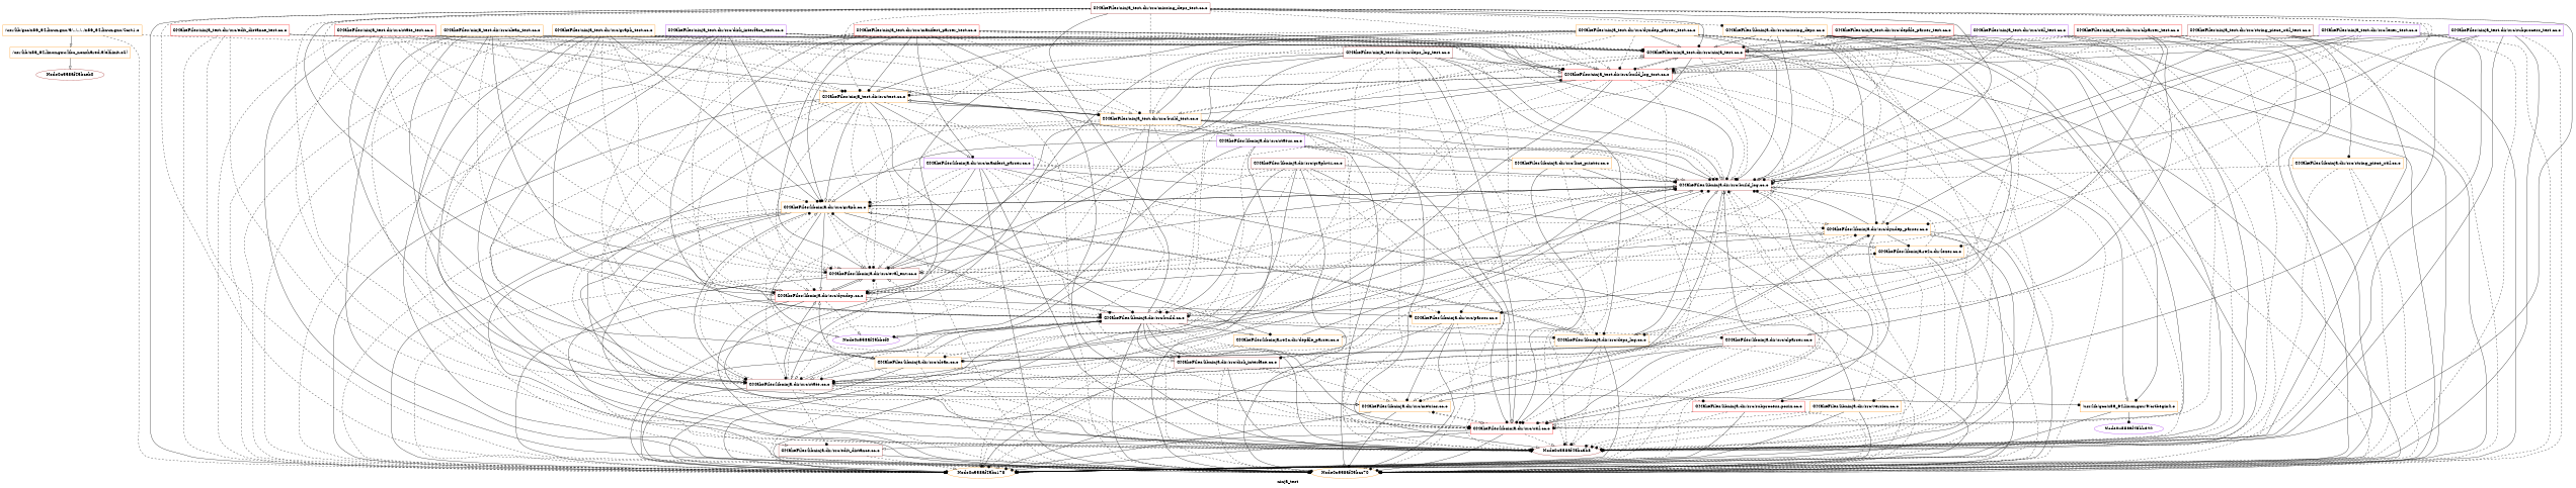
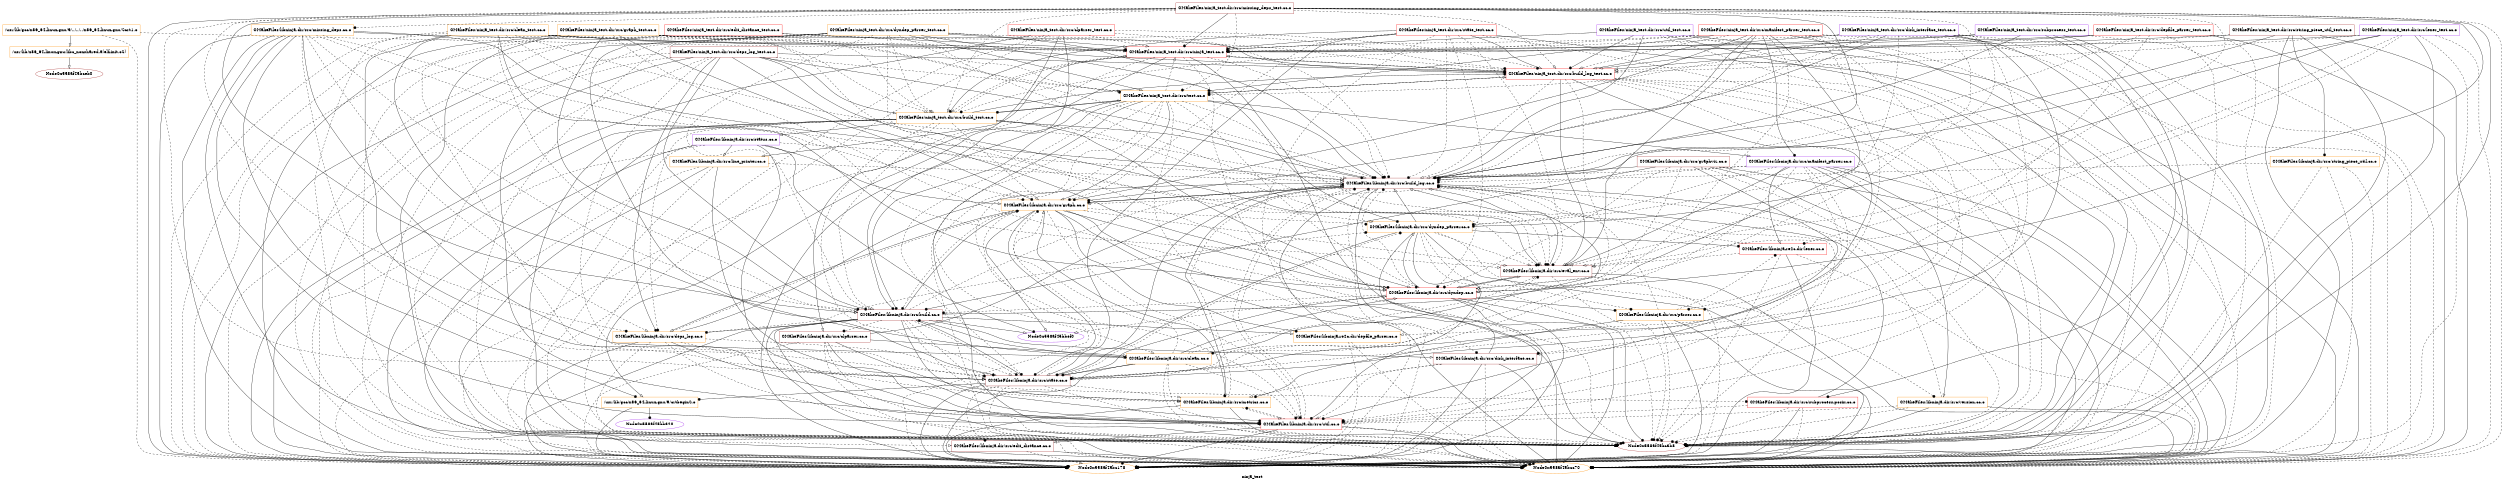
  digraph {
    label=ninja_test
    node [color=darkorange shape=record]
    edge [arrowhead=onormal style=dashed]
    n1 [label="{/usr/lib/gcc/x86_64-linux-gnu/9/../../../x86_64-linux-gnu/Scrt1.o}"]
    n2 [color=red label="{CMakeFiles/ninja_test.dir/src/ninja_test.cc.o}"]
    n3 [label="{/usr/lib/x86_64-linux-gnu/libc_nonshared.a(elf-init.oS)}"]
    Node0x558af45bc178 [shape=""]
    n5 [label="{/usr/lib/gcc/x86_64-linux-gnu/9/crtbeginS.o}"]
    n6 [color=brown label="{CMakeFiles/libninja.dir/src/build_log.cc.o}"]
    Node0x558af45bcc70 [shape=""]
    Node0x558af45bc3b8 [color=brown shape=""]
    n9 [label="{CMakeFiles/libninja.dir/src/line_printer.cc.o}"]
    n10 [color=red label="{CMakeFiles/ninja_test.dir/src/build_log_test.cc.o}"]
    n11 [label="{CMakeFiles/ninja_test.dir/src/build_test.cc.o}"]
    Node0x558af45bceb0 [color=brown shape=""]
    Node0x558af45bb320 [color=purple shape=""]
    n14 [label="{CMakeFiles/libninja.dir/src/graph.cc.o}"]
    n15 [label="{CMakeFiles/libninja.dir/src/metrics.cc.o}"]
    n16 [color=red label="{CMakeFiles/libninja.dir/src/util.cc.o}"]
    n17 [color=brown label="{CMakeFiles/libninja.dir/src/state.cc.o}"]
    n18 [color=red label="{CMakeFiles/libninja.dir/src/dyndep.cc.o}"]
    n19 [color=brown label="{CMakeFiles/libninja.dir/src/eval_env.cc.o}"]
    n20 [color=brown label="{CMakeFiles/libninja.dir/src/disk_interface.cc.o}"]
    n21 [label="{CMakeFiles/ninja_test.dir/src/test.cc.o}"]
    n22 [color=brown label="{CMakeFiles/libninja.dir/src/build.cc.o}"]
    n23 [label="{CMakeFiles/libninja.dir/src/deps_log.cc.o}"]
    n24 [color=purple label="{CMakeFiles/libninja.dir/src/status.cc.o}"]
    Node0x558af45bbef0 [color=purple shape=""]
    n26 [label="{CMakeFiles/libninja-re2c.dir/depfile_parser.cc.o}"]
    n27 [label="{CMakeFiles/libninja.dir/src/dyndep_parser.cc.o}"]
    n28 [color=brown label="{CMakeFiles/libninja.dir/src/edit_distance.cc.o}"]
    n29 [color=brown label="{CMakeFiles/libninja.dir/src/clparser.cc.o}"]
    n30 [color=red label="{CMakeFiles/libninja.dir/src/subprocess-posix.cc.o}"]
    n31 [label="{CMakeFiles/libninja.dir/src/parser.cc.o}"]
    n32 [label="{CMakeFiles/libninja.dir/src/version.cc.o}"]
-   n33 [label="{CMakeFiles/libninja-re2c.dir/lexer.cc.o}"]
+   n33 [color=red label="{CMakeFiles/libninja-re2c.dir/lexer.cc.o}"]
    n34 [label="{CMakeFiles/libninja.dir/src/clean.cc.o}"]
    n35 [color=brown label="{CMakeFiles/libninja.dir/src/graphviz.cc.o}"]
    n36 [color=purple label="{CMakeFiles/libninja.dir/src/manifest_parser.cc.o}"]
    n37 [label="{CMakeFiles/libninja.dir/src/missing_deps.cc.o}"]
    n38 [label="{CMakeFiles/libninja.dir/src/string_piece_util.cc.o}"]
    n39 [label="{CMakeFiles/ninja_test.dir/src/clean_test.cc.o}"]
    n40 [color=red label="{CMakeFiles/ninja_test.dir/src/clparser_test.cc.o}"]
    n41 [color=red label="{CMakeFiles/ninja_test.dir/src/depfile_parser_test.cc.o}"]
    n42 [color=brown label="{CMakeFiles/ninja_test.dir/src/deps_log_test.cc.o}"]
    n43 [color=purple label="{CMakeFiles/ninja_test.dir/src/disk_interface_test.cc.o}"]
    n44 [label="{CMakeFiles/ninja_test.dir/src/dyndep_parser_test.cc.o}"]
    n45 [color=red label="{CMakeFiles/ninja_test.dir/src/edit_distance_test.cc.o}"]
    n46 [label="{CMakeFiles/ninja_test.dir/src/graph_test.cc.o}"]
    n47 [color=purple label="{CMakeFiles/ninja_test.dir/src/lexer_test.cc.o}"]
    n48 [color=red label="{CMakeFiles/ninja_test.dir/src/manifest_parser_test.cc.o}"]
    n49 [color=brown label="{CMakeFiles/ninja_test.dir/src/missing_deps_test.cc.o}"]
    n50 [color=red label="{CMakeFiles/ninja_test.dir/src/state_test.cc.o}"]
    n51 [color=brown label="{CMakeFiles/ninja_test.dir/src/string_piece_util_test.cc.o}"]
    n52 [color=purple label="{CMakeFiles/ninja_test.dir/src/subprocess_test.cc.o}"]
    n53 [color=purple label="{CMakeFiles/ninja_test.dir/src/util_test.cc.o}"]
    n1 -> n2
    n1 -> n3 [style=solid]
    n1 -> Node0x558af45bc178 [arrowhead=dot]
    n2 -> Node0x558af45bc178
    n2 -> n5 [style=solid]
    n2 -> n6 [arrowhead=dot]
    n2 -> Node0x558af45bcc70 [style=solid]
    n2 -> Node0x558af45bc3b8
    n2 -> n9 [style=solid]
    n2 -> n10 [arrowhead=dot style=solid]
    n2 -> n11
    n3 -> Node0x558af45bceb0 [style=solid]
    n5 -> Node0x558af45bc178 [arrowhead=dot style=solid]
    n5 -> Node0x558af45bb320 [arrowhead=dot style=solid]
    n6 -> Node0x558af45bc178
    n6 -> Node0x558af45bcc70 [arrowhead=dot style=solid]
    n6 -> Node0x558af45bc3b8 [arrowhead=dot]
    n6 -> n14 [arrowhead=dot style=solid]
    n6 -> n15 [arrowhead=dot style=solid]
    n6 -> n16 [arrowhead=dot]
    n9 -> Node0x558af45bc178
    n9 -> n6
    n9 -> Node0x558af45bcc70 [arrowhead=dot style=solid]
    n9 -> Node0x558af45bc3b8
    n9 -> n16 [arrowhead=dot style=solid]
    n10 -> n2
    n10 -> Node0x558af45bc178 [arrowhead=dot]
    n10 -> n6
    n10 -> Node0x558af45bcc70
    n10 -> Node0x558af45bc3b8 [arrowhead=dot]
    n10 -> n16 [arrowhead=dot]
    n10 -> n17 [arrowhead=dot style=solid]
    n10 -> n18
    n10 -> n19 [style=solid]
    n10 -> n20 [arrowhead=dot]
    n10 -> n21 [arrowhead=dot style=solid]
    n11 -> n2
    n11 -> Node0x558af45bc178 [arrowhead=dot style=solid]
    n11 -> n6 [arrowhead=dot style=solid]
    n11 -> Node0x558af45bcc70 [style=solid]
    n11 -> Node0x558af45bc3b8 [style=solid]
    n11 -> n10 [arrowhead=dot style=solid]
    n11 -> n14
    n11 -> n17
    n11 -> n18 [style=solid]
    n11 -> n19
    n11 -> n21 [style=solid]
    n11 -> n22
    n11 -> n23 [arrowhead=dot]
    n11 -> n24 [style=solid]
    n14 -> Node0x558af45bc178
    n14 -> n6 [style=solid]
    n14 -> Node0x558af45bcc70 [style=solid]
    n14 -> Node0x558af45bc3b8 [arrowhead=dot style=solid]
    n14 -> n15 [style=solid]
    n14 -> n16
    n14 -> n17 [arrowhead=dot style=solid]
    n14 -> n18 [style=solid]
    n14 -> n19
    n14 -> n22 [arrowhead=dot]
    n14 -> n23 [style=solid]
    n14 -> Node0x558af45bbef0 [style=solid]
    n14 -> n26 [arrowhead=dot style=solid]
    n14 -> n27 [arrowhead=dot]
    n15 -> Node0x558af45bc178 [arrowhead=dot style=solid]
    n15 -> n6
    n15 -> Node0x558af45bcc70 [arrowhead=dot style=solid]
    n15 -> n16
    n16 -> Node0x558af45bc178 [arrowhead=dot style=solid]
    n16 -> n6 [arrowhead=dot]
    n16 -> Node0x558af45bcc70 [arrowhead=dot style=solid]
    n16 -> Node0x558af45bc3b8
    n16 -> n15 [arrowhead=dot]
    n16 -> n28 [style=solid]
    n17 -> Node0x558af45bc178 [arrowhead=dot style=solid]
    n17 -> n5 [arrowhead=dot style=solid]
    n17 -> n6 [arrowhead=dot style=solid]
    n17 -> Node0x558af45bcc70 [arrowhead=dot]
    n17 -> Node0x558af45bc3b8 [arrowhead=dot]
    n17 -> n14 [arrowhead=dot]
    n17 -> n15
    n17 -> n18 [style=solid]
    n17 -> n19 [arrowhead=dot]
    n17 -> n22 [style=solid]
    n17 -> n27 [arrowhead=dot]
    n17 -> n28 [arrowhead=dot]
    n18 -> Node0x558af45bc178 [style=solid]
    n18 -> n6 [arrowhead=dot]
    n18 -> Node0x558af45bcc70 [style=solid]
    n18 -> Node0x558af45bc3b8 [arrowhead=dot style=solid]
    n18 -> n19 [style=solid]
    n18 -> n22 [arrowhead=dot]
    n18 -> Node0x558af45bbef0
    n18 -> n27 [style=solid]
    n18 -> n31 [arrowhead=dot style=solid]
    n19 -> Node0x558af45bc178
    n19 -> n6 [style=solid]
    n19 -> Node0x558af45bcc70 [arrowhead=dot style=solid]
    n19 -> Node0x558af45bc3b8 [arrowhead=dot]
    n19 -> n18 [style=solid]
    n20 -> Node0x558af45bc178 [style=solid]
    n20 -> n6 [style=solid]
    n20 -> Node0x558af45bcc70 [arrowhead=dot]
    n20 -> Node0x558af45bc3b8 [arrowhead=dot style=solid]
    n20 -> n15
    n20 -> n16
    n21 -> n2
    n21 -> Node0x558af45bc178 [arrowhead=dot style=solid]
    n21 -> n6 [arrowhead=dot style=solid]
    n21 -> Node0x558af45bcc70 [arrowhead=dot]
    n21 -> Node0x558af45bc3b8 [arrowhead=dot style=solid]
    n21 -> n10
    n21 -> n11 [arrowhead=dot style=solid]
    n21 -> n14 [style=solid]
    n21 -> n16
    n21 -> n17 [arrowhead=dot]
    n21 -> n18 [arrowhead=dot]
    n21 -> n19 [arrowhead=dot]
    n21 -> n20 [arrowhead=dot]
    n21 -> n22 [arrowhead=dot style=solid]
    n21 -> n34
    n21 -> n36 [style=solid]
    n22 -> Node0x558af45bc178 [arrowhead=dot style=solid]
    n22 -> n6
    n22 -> Node0x558af45bcc70 [arrowhead=dot style=solid]
    n22 -> Node0x558af45bc3b8 [style=solid]
    n22 -> n14 [arrowhead=dot style=solid]
    n22 -> n15
    n22 -> n16 [arrowhead=dot style=solid]
    n22 -> n17 [arrowhead=dot]
    n22 -> n20 [style=solid]
    n22 -> n23 [arrowhead=dot style=solid]
    n22 -> Node0x558af45bbef0 [style=solid]
    n22 -> n26 [style=solid]
    n22 -> n29 [arrowhead=dot]
    n22 -> n30 [arrowhead=dot]
    n23 -> Node0x558af45bc178 [style=solid]
    n23 -> n6 [style=solid]
    n23 -> Node0x558af45bcc70 [arrowhead=dot]
    n23 -> Node0x558af45bc3b8 [arrowhead=dot]
    n23 -> n14
    n23 -> n15
    n23 -> n16 [arrowhead=dot style=solid]
    n23 -> n17 [arrowhead=dot]
    n23 -> n27 [arrowhead=dot]
    n24 -> Node0x558af45bc178 [arrowhead=dot]
    n24 -> n6
    n24 -> Node0x558af45bcc70 [arrowhead=dot style=solid]
    n24 -> Node0x558af45bc3b8
    n24 -> n9 [style=solid]
    n24 -> n14 [style=solid]
    n24 -> n16 [style=solid]
    n24 -> Node0x558af45bbef0 [arrowhead=dot style=solid]
    n26 -> Node0x558af45bc178 [arrowhead=dot]
    n26 -> n6 [arrowhead=dot style=solid]
    n26 -> Node0x558af45bcc70
    n27 -> Node0x558af45bc178 [arrowhead=dot style=solid]
    n27 -> n6 [style=solid]
    n27 -> Node0x558af45bcc70 [arrowhead=dot style=solid]
    n27 -> Node0x558af45bc3b8 [arrowhead=dot]
    n27 -> n16 [arrowhead=dot style=solid]
    n27 -> n17 [arrowhead=dot style=solid]
    n27 -> n19
    n27 -> n31 [arrowhead=dot]
    n27 -> n32 [arrowhead=dot]
    n27 -> n33 [arrowhead=dot style=solid]
    n28 -> Node0x558af45bc178
    n28 -> Node0x558af45bcc70 [style=solid]
    n29 -> Node0x558af45bc178 [arrowhead=dot]
    n29 -> n6 [style=solid]
    n29 -> Node0x558af45bcc70 [arrowhead=dot]
    n29 -> Node0x558af45bc3b8
    n29 -> n15 [style=solid]
    n29 -> n16 [style=solid]
    n29 -> n34 [style=solid]
    n30 -> Node0x558af45bc178 [style=solid]
    n30 -> n6 [arrowhead=dot style=solid]
    n30 -> Node0x558af45bcc70 [arrowhead=dot]
    n30 -> Node0x558af45bc3b8 [arrowhead=dot]
    n30 -> n16
    n31 -> Node0x558af45bc178 [style=solid]
    n31 -> n6 [arrowhead=dot]
    n31 -> Node0x558af45bcc70 [style=solid]
    n31 -> Node0x558af45bc3b8 [arrowhead=dot]
    n31 -> n15 [arrowhead=dot style=solid]
    n31 -> n33 [arrowhead=dot]
    n32 -> Node0x558af45bc178 [style=solid]
    n32 -> n6 [arrowhead=dot]
    n32 -> Node0x558af45bcc70 [arrowhead=dot style=solid]
    n32 -> Node0x558af45bc3b8 [arrowhead=dot]
    n32 -> n16
    n33 -> Node0x558af45bc178 [style=solid]
    n33 -> n6
    n33 -> Node0x558af45bcc70
    n33 -> Node0x558af45bc3b8
    n33 -> n19
    n34 -> Node0x558af45bc178 [arrowhead=dot style=solid]
    n34 -> n6 [style=solid]
    n34 -> Node0x558af45bcc70
    n34 -> Node0x558af45bc3b8 [arrowhead=dot]
    n34 -> n14
    n34 -> n16 [arrowhead=dot]
    n34 -> n17 [arrowhead=dot style=solid]
    n34 -> n18 [style=solid]
    n34 -> n19
    n34 -> n22 [arrowhead=dot style=solid]
    n35 -> Node0x558af45bc178 [arrowhead=dot style=solid]
    n35 -> n6 [arrowhead=dot style=solid]
    n35 -> Node0x558af45bcc70 [arrowhead=dot style=solid]
    n35 -> Node0x558af45bc3b8
    n35 -> n16 [arrowhead=dot style=solid]
    n35 -> n18 [arrowhead=dot]
    n35 -> n22 [arrowhead=dot style=solid]
    n35 -> n34 [arrowhead=dot]
    n36 -> Node0x558af45bc178 [style=solid]
    n36 -> n6
    n36 -> Node0x558af45bcc70 [style=solid]
    n36 -> Node0x558af45bc3b8 [arrowhead=dot style=solid]
    n36 -> n14
    n36 -> n16 [arrowhead=dot]
    n36 -> n17 [arrowhead=dot]
    n36 -> n19 [style=solid]
    n36 -> n27
    n36 -> n31 [arrowhead=dot]
    n36 -> n32 [style=solid]
    n36 -> n33 [style=solid]
    n37 -> n2 [style=solid]
    n37 -> Node0x558af45bc178 [style=solid]
    n37 -> n5 [arrowhead=dot style=solid]
    n37 -> n6 [style=solid]
    n37 -> Node0x558af45bcc70 [arrowhead=dot style=solid]
    n37 -> Node0x558af45bc3b8 [style=solid]
    n37 -> n14 [arrowhead=dot]
    n37 -> n16 [arrowhead=dot style=solid]
    n37 -> n17
    n37 -> n22
    n37 -> n23
    n37 -> n27
    n37 -> n34 [arrowhead=dot style=solid]
    n38 -> Node0x558af45bc178 [arrowhead=dot]
    n38 -> n6 [arrowhead=dot]
    n38 -> Node0x558af45bcc70 [arrowhead=dot]
    n38 -> Node0x558af45bc3b8 [arrowhead=dot]
    n39 -> n2 [arrowhead=dot style=solid]
    n39 -> Node0x558af45bc178
    n39 -> n6
-   n39 -> Node0x558af45bcc70 [style=solid]
    n39 -> Node0x558af45bc3b8
    n39 -> n10 [arrowhead=dot style=solid]
    n39 -> n11
    n39 -> n17 [style=solid]
    n39 -> n18 [style=solid]
    n39 -> n19
    n39 -> n21
    n39 -> n22
    n39 -> n34 [style=solid]
    n40 -> n2
    n40 -> Node0x558af45bc178 [arrowhead=dot style=solid]
    n40 -> n6 [arrowhead=dot]
    n40 -> Node0x558af45bcc70 [arrowhead=dot]
    n40 -> Node0x558af45bc3b8 [arrowhead=dot]
    n40 -> n10 [arrowhead=dot]
    n40 -> n22 [arrowhead=dot style=solid]
    n40 -> n29 [style=solid]
    n41 -> n2 [arrowhead=dot style=solid]
    n41 -> Node0x558af45bc178 [arrowhead=dot]
    n41 -> n6 [arrowhead=dot]
    n41 -> Node0x558af45bcc70 [arrowhead=dot style=solid]
    n41 -> Node0x558af45bc3b8 [arrowhead=dot]
    n41 -> n10 [style=solid]
    n41 -> n26
    n42 -> Node0x558af45bc178
    n42 -> n6 [style=solid]
    n42 -> Node0x558af45bcc70 [arrowhead=dot]
    n42 -> Node0x558af45bc3b8 [arrowhead=dot]
    n42 -> n10 [arrowhead=dot style=solid]
    n42 -> n11 [style=solid]
    n42 -> n16 [style=solid]
    n42 -> n17
    n42 -> n18 [style=solid]
    n42 -> n19 [arrowhead=dot style=solid]
    n42 -> n21
-   n42 -> n22 [arrowhead=dot]
+   n42 -> n22 [arrowhead=dot style=solid]
    n42 -> n23 [arrowhead=dot style=solid]
    n43 -> n2 [arrowhead=dot]
    n43 -> Node0x558af45bc178 [arrowhead=dot]
    n43 -> n6
    n43 -> Node0x558af45bcc70
    n43 -> Node0x558af45bc3b8 [style=solid]
    n43 -> n10 [style=solid]
    n43 -> n14 [arrowhead=dot style=solid]
    n43 -> n17 [style=solid]
    n43 -> n18
    n43 -> n19
    n43 -> n20
    n43 -> n21 [arrowhead=dot]
    n44 -> n2 [style=solid]
    n44 -> Node0x558af45bc178 [arrowhead=dot style=solid]
    n44 -> n6 [arrowhead=dot style=solid]
    n44 -> Node0x558af45bcc70 [arrowhead=dot]
    n44 -> Node0x558af45bc3b8
    n44 -> n10 [arrowhead=dot]
    n44 -> n11
    n44 -> n17 [style=solid]
    n44 -> n18 [arrowhead=dot]
    n44 -> n19 [arrowhead=dot]
    n44 -> n21 [style=solid]
    n44 -> n22
    n44 -> n27 [arrowhead=dot style=solid]
    n45 -> n2 [arrowhead=dot style=solid]
    n45 -> Node0x558af45bc178
    n45 -> Node0x558af45bcc70 [arrowhead=dot]
    n45 -> n10
    n45 -> n28
    n46 -> n2
    n46 -> Node0x558af45bc178 [arrowhead=dot]
    n46 -> n6 [arrowhead=dot]
    n46 -> Node0x558af45bcc70 [arrowhead=dot style=solid]
    n46 -> Node0x558af45bc3b8 [style=solid]
    n46 -> n10 [style=solid]
    n46 -> n11
    n46 -> n14 [arrowhead=dot style=solid]
    n46 -> n17 [arrowhead=dot]
    n46 -> n18
    n46 -> n19 [arrowhead=dot]
    n46 -> n21 [arrowhead=dot]
    n46 -> n22 [arrowhead=dot style=solid]
    n47 -> n2 [style=solid]
    n47 -> Node0x558af45bc178 [arrowhead=dot]
    n47 -> n6 [style=solid]
    n47 -> Node0x558af45bcc70
    n47 -> Node0x558af45bc3b8 [style=solid]
    n47 -> n10
    n47 -> n19
    n47 -> n27 [arrowhead=dot style=solid]
    n47 -> n33 [arrowhead=dot]
    n48 -> n2 [arrowhead=dot]
    n48 -> Node0x558af45bc178 [arrowhead=dot]
    n48 -> n6 [arrowhead=dot style=solid]
    n48 -> Node0x558af45bcc70
    n48 -> Node0x558af45bc3b8 [style=solid]
    n48 -> n10
    n48 -> n11 [arrowhead=dot]
    n48 -> n14 [arrowhead=dot style=solid]
    n48 -> n17
    n48 -> n18
    n48 -> n19 [style=solid]
    n48 -> n21 [arrowhead=dot style=solid]
    n48 -> n22 [style=solid]
    n48 -> n31 [arrowhead=dot]
    n48 -> n36 [arrowhead=dot style=solid]
    n49 -> n2 [arrowhead=dot style=solid]
    n49 -> Node0x558af45bc178 [arrowhead=dot style=solid]
    n49 -> n6 [style=solid]
    n49 -> Node0x558af45bcc70
    n49 -> Node0x558af45bc3b8 [arrowhead=dot style=solid]
    n49 -> n10
    n49 -> n11
    n49 -> n17
    n49 -> n18 [style=solid]
    n49 -> n19
    n49 -> n21 [arrowhead=dot]
    n49 -> n22 [style=solid]
    n49 -> n23 [arrowhead=dot]
    n49 -> n27 [arrowhead=dot]
    n49 -> n37 [arrowhead=dot]
    n50 -> n2 [style=solid]
    n50 -> Node0x558af45bc178 [arrowhead=dot]
    n50 -> n6 [arrowhead=dot]
    n50 -> Node0x558af45bcc70 [style=solid]
    n50 -> Node0x558af45bc3b8 [arrowhead=dot]
    n50 -> n10 [style=solid]
    n50 -> n11 [arrowhead=dot style=solid]
    n50 -> n14 [arrowhead=dot]
    n50 -> n17 [style=solid]
    n50 -> n18 [arrowhead=dot]
    n50 -> n19 [arrowhead=dot]
    n51 -> n2 [style=solid]
    n51 -> Node0x558af45bc178 [arrowhead=dot style=solid]
    n51 -> n6 [style=solid]
    n51 -> Node0x558af45bcc70 [arrowhead=dot style=solid]
    n51 -> Node0x558af45bc3b8 [style=solid]
    n51 -> n10
    n51 -> n38 [arrowhead=dot style=solid]
    n52 -> n2 [style=solid]
    n52 -> Node0x558af45bc178 [arrowhead=dot style=solid]
    n52 -> n6 [style=solid]
    n52 -> Node0x558af45bcc70
    n52 -> Node0x558af45bc3b8 [arrowhead=dot style=solid]
    n52 -> n10 [style=solid]
    n52 -> n30 [arrowhead=dot style=solid]
    n53 -> n2 [style=solid]
    n53 -> Node0x558af45bc178 [arrowhead=dot]
    n53 -> n6 [style=solid]
    n53 -> Node0x558af45bcc70 [style=solid]
    n53 -> Node0x558af45bc3b8 [arrowhead=dot style=solid]
    n53 -> n10 [arrowhead=dot style=solid]
    n53 -> n16
  }
